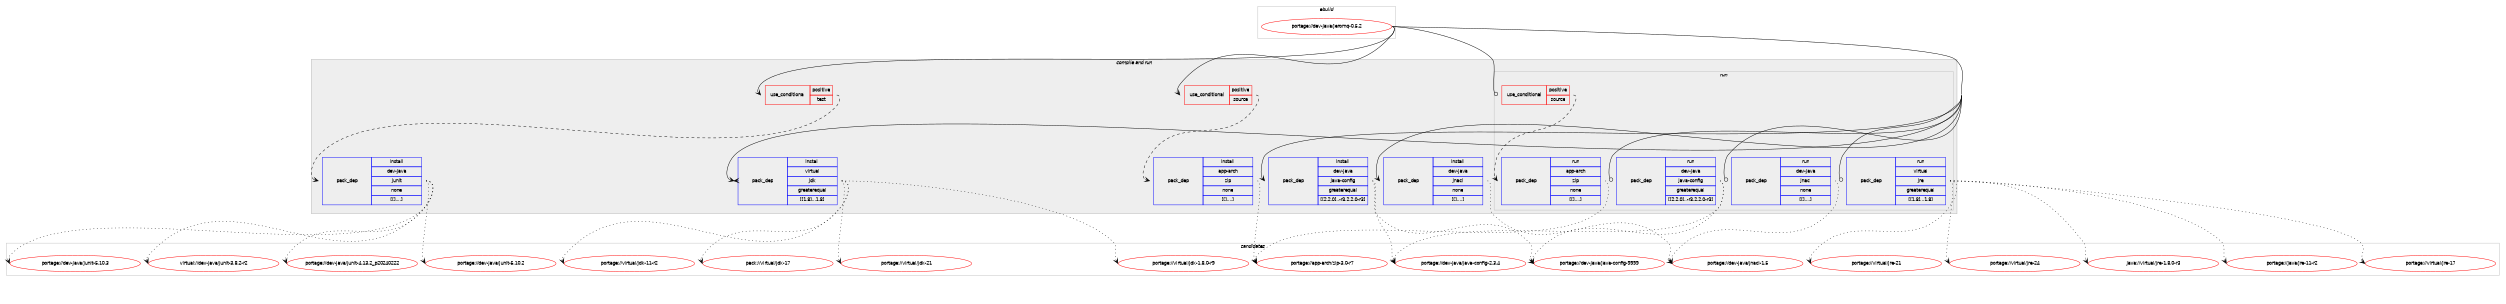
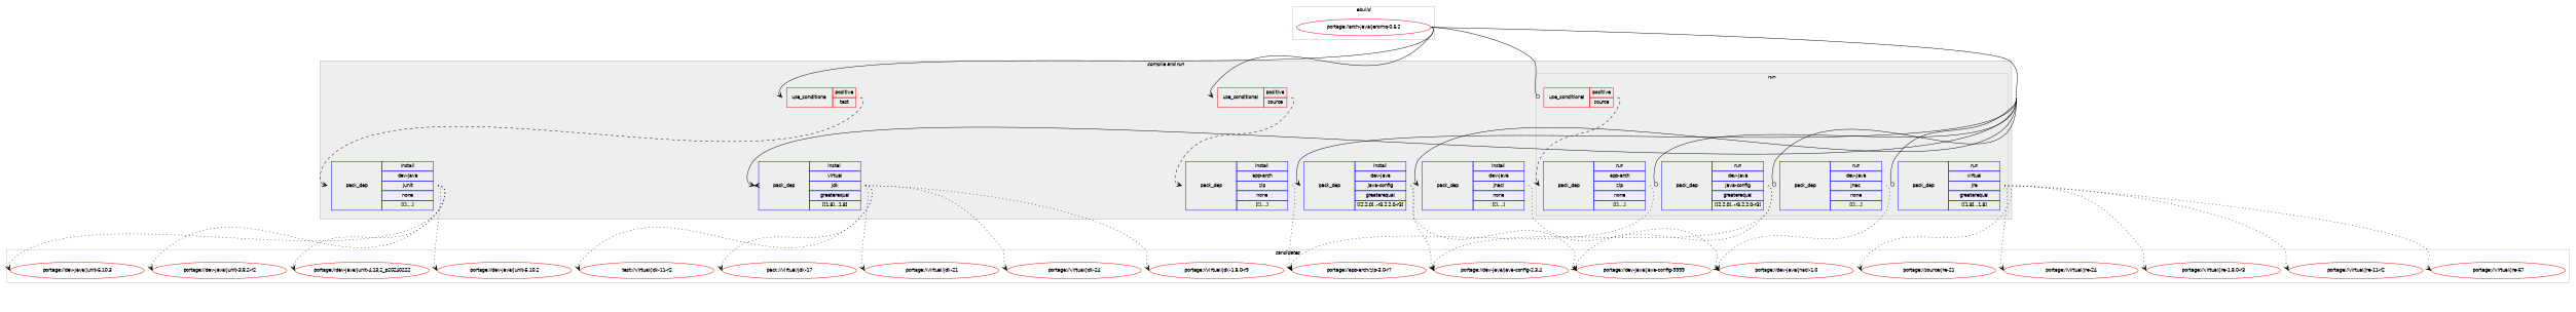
  digraph {
    compound=true
    concentrate=true
    fontname=Helvetica
    fontsize=10
    newrank=true
    rankdir=TB
    ranksep=1.5
    node [color=red fontname=Helvetica fontsize=10]
    edge [arrowhead=vee headport=w style=dotted tailport=e weight=100]
-   n1 [label="portage://dev-java/jeromq-0.5.2" width=4]
+   n1 [label="portage://arch-java/jeromq-0.5.2" width=4]
    n2 [color=blue label=<<TABLE BORDER="0" CELLBORDER="1" CELLSPACING="0" CELLPADDING="4" WIDTH="220"><TR><TD ROWSPAN="6" CELLPADDING="30">pack_dep</TD></TR><TR><TD WIDTH="110">install</TD></TR><TR><TD>app-arch</TD></TR><TR><TD>zip</TD></TR><TR><TD>none</TD></TR><TR><TD>[[],,,,]</TD></TR></TABLE>> shape=none]
    n3 [label=<<TABLE BORDER="0" CELLBORDER="1" CELLSPACING="0" CELLPADDING="4"><TR><TD ROWSPAN="3" CELLPADDING="10">use_conditional</TD></TR><TR><TD>positive</TD></TR><TR><TD>source</TD></TR></TABLE>> shape=none]
    n4 [color=blue label=<<TABLE BORDER="0" CELLBORDER="1" CELLSPACING="0" CELLPADDING="4" WIDTH="220"><TR><TD ROWSPAN="6" CELLPADDING="30">pack_dep</TD></TR><TR><TD WIDTH="110">install</TD></TR><TR><TD>dev-java</TD></TR><TR><TD>junit</TD></TR><TR><TD>none</TD></TR><TR><TD>[[],,,,]</TD></TR></TABLE>> shape=none]
    n5 [label=<<TABLE BORDER="0" CELLBORDER="1" CELLSPACING="0" CELLPADDING="4"><TR><TD ROWSPAN="3" CELLPADDING="10">use_conditional</TD></TR><TR><TD>positive</TD></TR><TR><TD>test</TD></TR></TABLE>> shape=none]
    n6 [color=blue label=<<TABLE BORDER="0" CELLBORDER="1" CELLSPACING="0" CELLPADDING="4" WIDTH="220"><TR><TD ROWSPAN="6" CELLPADDING="30">pack_dep</TD></TR><TR><TD WIDTH="110">install</TD></TR><TR><TD>dev-java</TD></TR><TR><TD>java-config</TD></TR><TR><TD>greaterequal</TD></TR><TR><TD>[[2,2,0],,-r3,2.2.0-r3]</TD></TR></TABLE>> shape=none]
    n7 [color=blue label=<<TABLE BORDER="0" CELLBORDER="1" CELLSPACING="0" CELLPADDING="4" WIDTH="220"><TR><TD ROWSPAN="6" CELLPADDING="30">pack_dep</TD></TR><TR><TD WIDTH="110">install</TD></TR><TR><TD>dev-java</TD></TR><TR><TD>jnacl</TD></TR><TR><TD>none</TD></TR><TR><TD>[[],,,,]</TD></TR></TABLE>> shape=none]
    n8 [color=blue label=<<TABLE BORDER="0" CELLBORDER="1" CELLSPACING="0" CELLPADDING="4" WIDTH="220"><TR><TD ROWSPAN="6" CELLPADDING="30">pack_dep</TD></TR><TR><TD WIDTH="110">install</TD></TR><TR><TD>virtual</TD></TR><TR><TD>jdk</TD></TR><TR><TD>greaterequal</TD></TR><TR><TD>[[1,8],,,1.8]</TD></TR></TABLE>> shape=none]
    n9 [color=blue label=<<TABLE BORDER="0" CELLBORDER="1" CELLSPACING="0" CELLPADDING="4" WIDTH="220"><TR><TD ROWSPAN="6" CELLPADDING="30">pack_dep</TD></TR><TR><TD WIDTH="110">run</TD></TR><TR><TD>app-arch</TD></TR><TR><TD>zip</TD></TR><TR><TD>none</TD></TR><TR><TD>[[],,,,]</TD></TR></TABLE>> shape=none]
    n10 [label=<<TABLE BORDER="0" CELLBORDER="1" CELLSPACING="0" CELLPADDING="4"><TR><TD ROWSPAN="3" CELLPADDING="10">use_conditional</TD></TR><TR><TD>positive</TD></TR><TR><TD>source</TD></TR></TABLE>> shape=none]
    n11 [color=blue label=<<TABLE BORDER="0" CELLBORDER="1" CELLSPACING="0" CELLPADDING="4" WIDTH="220"><TR><TD ROWSPAN="6" CELLPADDING="30">pack_dep</TD></TR><TR><TD WIDTH="110">run</TD></TR><TR><TD>dev-java</TD></TR><TR><TD>java-config</TD></TR><TR><TD>greaterequal</TD></TR><TR><TD>[[2,2,0],,-r3,2.2.0-r3]</TD></TR></TABLE>> shape=none]
    n12 [color=blue label=<<TABLE BORDER="0" CELLBORDER="1" CELLSPACING="0" CELLPADDING="4" WIDTH="220"><TR><TD ROWSPAN="6" CELLPADDING="30">pack_dep</TD></TR><TR><TD WIDTH="110">run</TD></TR><TR><TD>dev-java</TD></TR><TR><TD>jnacl</TD></TR><TR><TD>none</TD></TR><TR><TD>[[],,,,]</TD></TR></TABLE>> shape=none]
    n13 [color=blue label=<<TABLE BORDER="0" CELLBORDER="1" CELLSPACING="0" CELLPADDING="4" WIDTH="220"><TR><TD ROWSPAN="6" CELLPADDING="30">pack_dep</TD></TR><TR><TD WIDTH="110">run</TD></TR><TR><TD>virtual</TD></TR><TR><TD>jre</TD></TR><TR><TD>greaterequal</TD></TR><TR><TD>[[1,8],,,1.8]</TD></TR></TABLE>> shape=none]
    n14 [label="portage://app-arch/zip-3.0-r7" width=4]
    n15 [label="portage://dev-java/junit-5.10.3" width=4]
    n16 [label="portage://dev-java/junit-5.10.2" width=4]
    n17 [label="portage://dev-java/junit-4.13.2_p20240222" width=4]
-   n18 [label="virtual://dev-java/junit-3.8.2-r2" width=4]
+   n18 [label="portage://dev-java/junit-3.8.2-r2" width=4]
    n19 [label="portage://dev-java/java-config-9999" width=4]
    n20 [label="portage://dev-java/java-config-2.3.4" width=4]
-   n21 [label="portage://dev-java/jnacl-1.5" width=4]
+   n21 [label="portage://dev-java/jnacl-1.0" width=4]
+   n22 [label="portage://virtual/jdk-24" width=4]
    n23 [label="portage://virtual/jdk-21" width=4]
    n24 [label="pack://virtual/jdk-17" width=4]
-   n25 [label="portage://virtual/jdk-11-r2" width=4]
+   n25 [label="test://virtual/jdk-11-r2" width=4]
    n26 [label="portage://virtual/jdk-1.8.0-r9" width=4]
    n27 [label="portage://virtual/jre-24" width=4]
-   n28 [label="portage://virtual/jre-21" width=4]
-   n29 [label="portage://virtual/jre-17" width=4]
-   n30 [label="portage://java/jre-11-r2" width=4]
-   n31 [label="java://virtual/jre-1.8.0-r3" width=4]
+   n28 [label="portage://source/jre-21" width=4]
+   n29 [label="portage://virtual/jre-67" width=4]
+   n30 [label="portage://virtual/jre-11-r2" width=4]
+   n31 [label="portage://virtual/jre-1.8.0-r3" width=4]
    subgraph cluster_1 {
      color=gray
      label=<<i>ebuild</i>>
      n1
    }
    subgraph cluster_2 {
      color=gray
      label=<<i>dependencies</i>>
      subgraph cluster_3 {
        color=gray
        fillcolor="#eeeeee"
        label=<<i>compile</i>>
        style=filled
        subgraph sub_4 {
          color=gray
          fillcolor="#eeeeee"
          label=<<i>compile</i>>
          style=filled
          n3
          subgraph sub_5 {
            color=gray
            fillcolor="#eeeeee"
            label=<<i>compile</i>>
            style=filled
            n2
          }
        }
        subgraph sub_6 {
          color=gray
          fillcolor="#eeeeee"
          label=<<i>compile</i>>
          style=filled
          n5
          subgraph sub_7 {
            color=gray
            fillcolor="#eeeeee"
            label=<<i>compile</i>>
            style=filled
            n4
          }
        }
        subgraph sub_8 {
          color=gray
          fillcolor="#eeeeee"
          label=<<i>compile</i>>
          style=filled
          n6
        }
        subgraph sub_9 {
          color=gray
          fillcolor="#eeeeee"
          label=<<i>compile</i>>
          style=filled
          n7
        }
        subgraph sub_10 {
          color=gray
          fillcolor="#eeeeee"
          label=<<i>compile</i>>
          style=filled
          n8
        }
      }
      subgraph cluster_11 {
        color=gray
        fillcolor="#eeeeee"
        label=<<i>compile and run</i>>
        style=filled
      }
      subgraph cluster_12 {
        color=gray
        fillcolor="#eeeeee"
        label=<<i>run</i>>
        style=filled
        subgraph sub_13 {
          color=gray
          fillcolor="#eeeeee"
          label=<<i>run</i>>
          style=filled
          n10
          subgraph sub_14 {
            color=gray
            fillcolor="#eeeeee"
            label=<<i>run</i>>
            style=filled
            n9
          }
        }
        subgraph sub_15 {
          color=gray
          fillcolor="#eeeeee"
          label=<<i>run</i>>
          style=filled
          n11
        }
        subgraph sub_16 {
          color=gray
          fillcolor="#eeeeee"
          label=<<i>run</i>>
          style=filled
          n12
        }
        subgraph sub_17 {
          color=gray
          fillcolor="#eeeeee"
          label=<<i>run</i>>
          style=filled
          n13
        }
      }
    }
    subgraph cluster_18 {
      color=gray
      label=<<i>candidates</i>>
      rank=same
      subgraph sub_19 {
        color=black
        label=<<i>candidates</i>>
        nodesep=1
        rank=same
        n14
      }
      subgraph sub_20 {
        color=black
        label=<<i>candidates</i>>
        nodesep=1
        rank=same
        n15
        n16
        n17
        n18
      }
      subgraph sub_21 {
        color=black
        label=<<i>candidates</i>>
        nodesep=1
        rank=same
        n19
        n20
      }
      subgraph sub_22 {
        color=black
        label=<<i>candidates</i>>
        nodesep=1
        rank=same
        n21
      }
      subgraph sub_23 {
        color=black
        label=<<i>candidates</i>>
        nodesep=1
        rank=same
+       n22
        n23
        n24
        n25
        n26
      }
      subgraph sub_24 {
        color=black
        label=<<i>candidates</i>>
        nodesep=1
        rank=same
        n14
      }
      subgraph sub_25 {
        color=black
        label=<<i>candidates</i>>
        nodesep=1
        rank=same
        n19
        n20
      }
      subgraph sub_26 {
        color=black
        label=<<i>candidates</i>>
        nodesep=1
        rank=same
        n21
      }
      subgraph sub_27 {
        color=black
        label=<<i>candidates</i>>
        nodesep=1
        rank=same
        n27
        n28
        n29
        n30
        n31
      }
    }
    n1 -> n3 [style=solid weight=20]
    n1 -> n5 [style=solid weight=20]
    n1 -> n6 [style=solid weight=20]
    n1 -> n7 [style=solid weight=20]
    n1 -> n8 [style=solid weight=20]
    n1 -> n10 [arrowhead=odot style=solid weight=20]
    n1 -> n11 [arrowhead=odot style=solid weight=20]
    n1 -> n12 [arrowhead=odot style=solid weight=20]
    n1 -> n13 [arrowhead=odot style=solid weight=20]
    n2 -> n14
    n3 -> n2 [style=dashed weight=20]
    n4 -> n15
    n4 -> n16
    n4 -> n17
    n4 -> n18
    n5 -> n4 [style=dashed weight=20]
    n6 -> n19
    n6 -> n20
    n7 -> n21
+   n8 -> n22
    n8 -> n23
    n8 -> n24
    n8 -> n25
    n8 -> n26
    n9 -> n14
    n10 -> n9 [style=dashed weight=20]
    n11 -> n19
    n11 -> n20
    n12 -> n21
    n13 -> n27
    n13 -> n28
    n13 -> n29
    n13 -> n30
    n13 -> n31
  }
